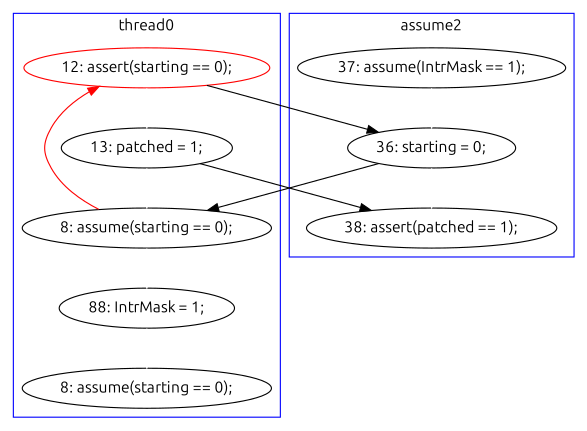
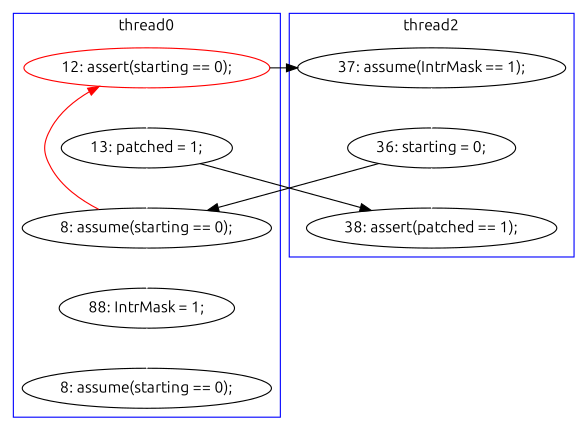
  digraph {
    fontname=Ubuntu
    node [fontname=Ubuntu]
    edge [color=white fontname=Ubuntu style=solid]
    n1 [label="38: assert(patched == 1);"]
    n2 [label="36: starting = 0;"]
    n3 [label="37: assume(IntrMask == 1);"]
    n4 [label="8: assume(starting == 0);"]
    n5 [label="88: IntrMask = 1;"]
    n6 [label="13: patched = 1;"]
    n7 [color=red label="12: assert(starting == 0);"]
    n8 [label="8: assume(starting == 0);"]
    subgraph cluster_1 {
      color=blue
-     label=assume2
+     label=thread2
      n1
      n2
      n3
    }
    subgraph cluster_2 {
      color=blue
      label=thread0
      n4
      n5
      n6
      n7
      n8
    }
    n2 -> n1
    n2 -> n4 [color=black constraint=false]
    n3 -> n2
    n4 -> n5
    n4 -> n7 [color=red constraint=false]
    n5 -> n8
    n6 -> n1 [color=black constraint=false]
    n6 -> n4
-   n7 -> n2 [color=black constraint=false]
+   n7 -> n3 [color=black constraint=false]
    n7 -> n6
  }
